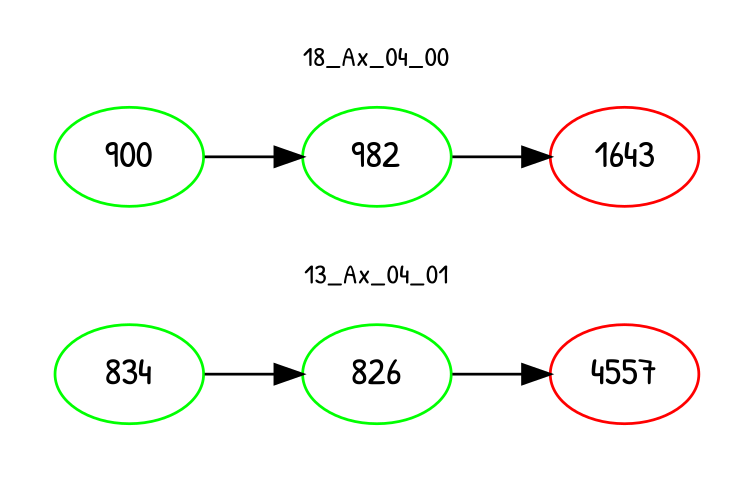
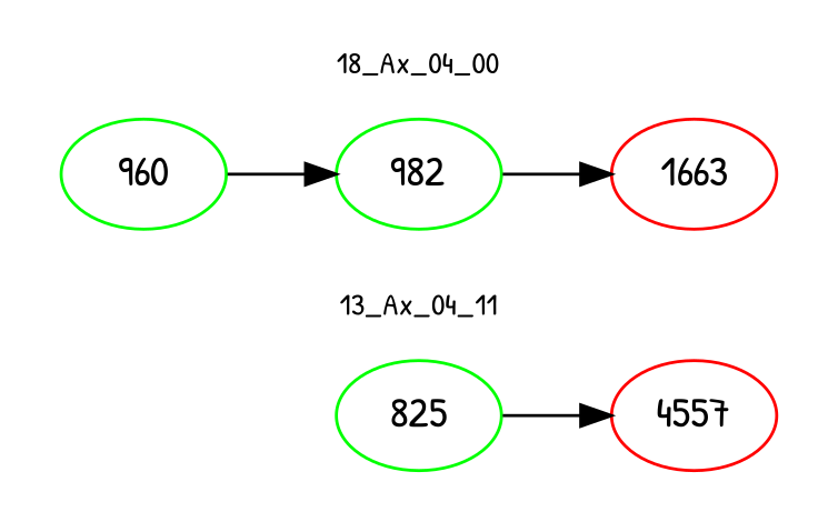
  digraph {
    fontname="Patrick Hand"
    rankdir=LR
    node [color=green fontname="Patrick Hand"]
    edge [color=black fontname="Patrick Hand"]
-   n1 [label=834]
-   n2 [label=826]
+   n2 [label=825]
    n3 [color=red label=4557]
-   n4 [label=900]
+   n4 [label=960]
    n5 [label=982]
-   n6 [color=red label=1643]
+   n6 [color=red label=1663]
    subgraph cluster_1 {
      color=white
      fontsize=10
-     label="13_Ax_04_01"
-     n1
+     label="13_Ax_04_11"
      n2
      n3
    }
    subgraph cluster_2 {
      color=white
      fontsize=10
      label="18_Ax_04_00"
      n4
      n5
      n6
    }
-   n1 -> n2
    n2 -> n3
    n4 -> n5
    n5 -> n6
  }
